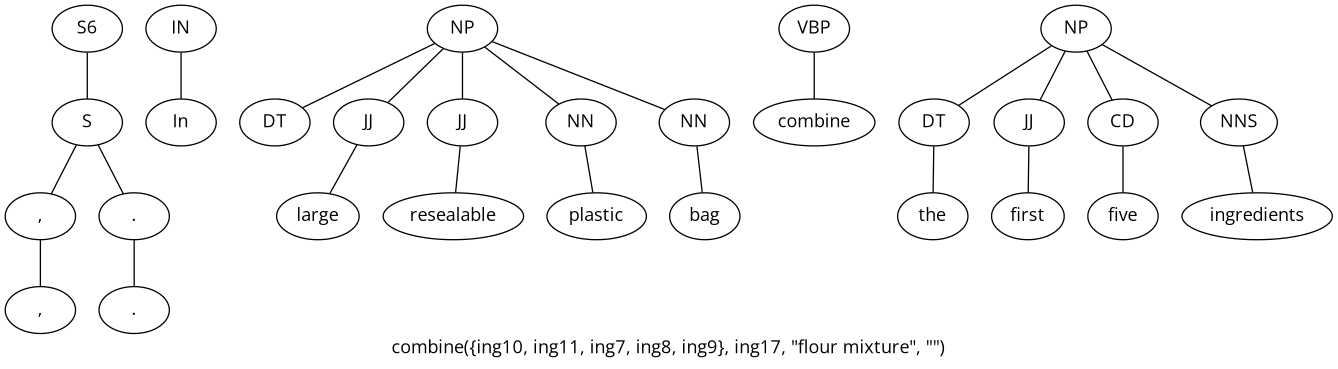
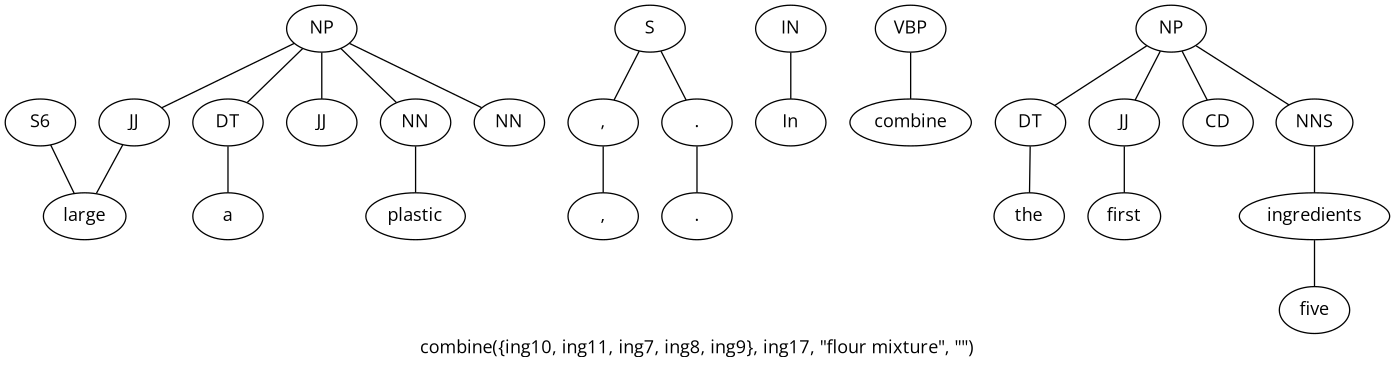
  graph {
    fontname="Open Sans"
    label="combine({ing10, ing11, ing7, ing8, ing9}, ing17, \"flour mixture\", \"\")"
    node [fontname="Open Sans"]
    edge [fontname="Open Sans"]
    n1 [label=S6]
    n2 [label=S]
    n3 [label=","]
    n4 [label="."]
    n5 [label=","]
    n6 [label="."]
    n7 [label=IN]
    n8 [label=In]
    n9 [label=NP]
    n10 [label=DT]
    n11 [label=JJ]
    n12 [label=JJ]
    n13 [label=NN]
    n14 [label=NN]
+   n15 [label=a]
    n16 [label=large]
-   n17 [label=resealable]
    n18 [label=plastic]
-   n19 [label=bag]
    n20 [label=VBP]
    n21 [label=combine]
    n22 [label=NP]
    n23 [label=DT]
    n24 [label=JJ]
    n25 [label=CD]
    n26 [label=NNS]
    n27 [label=the]
    n28 [label=first]
    n29 [label=five]
    n30 [label=ingredients]
-   n1 -- n2
+   n1 -- n16
    n2 -- n3
    n2 -- n4
    n3 -- n5
    n4 -- n6
    n7 -- n8
    n9 -- n10
    n9 -- n11
    n9 -- n12
    n9 -- n13
    n9 -- n14
+   n10 -- n15
    n11 -- n16
-   n12 -- n17
    n13 -- n18
-   n14 -- n19
    n20 -- n21
    n22 -- n23
    n22 -- n24
    n22 -- n25
    n22 -- n26
    n23 -- n27
    n24 -- n28
-   n25 -- n29
+   n30 -- n29
    n26 -- n30
  }
